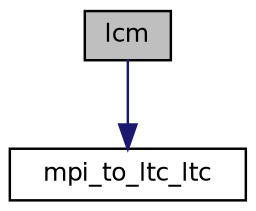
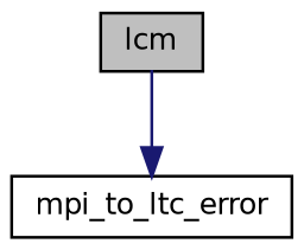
  digraph {
    rankdir=TB
    fontname="DejaVu Sans"
    node [color=black fontname="DejaVu Sans" fontsize=10 shape=record style=filled]
    n1 [fillcolor=grey75 fontcolor=black height=0.2 label=lcm width=0.4]
-   n2 [fillcolor=white height=0.2 label=mpi_to_ltc_ltc width=0.4]
+   n2 [fillcolor=white height=0.2 label=mpi_to_ltc_error width=0.4]
    n1 -> n2 [color=midnightblue fontname="DejaVu Sans" fontsize=10 labelfontname=Helvetica labelfontsize=10 style=solid]
  }
